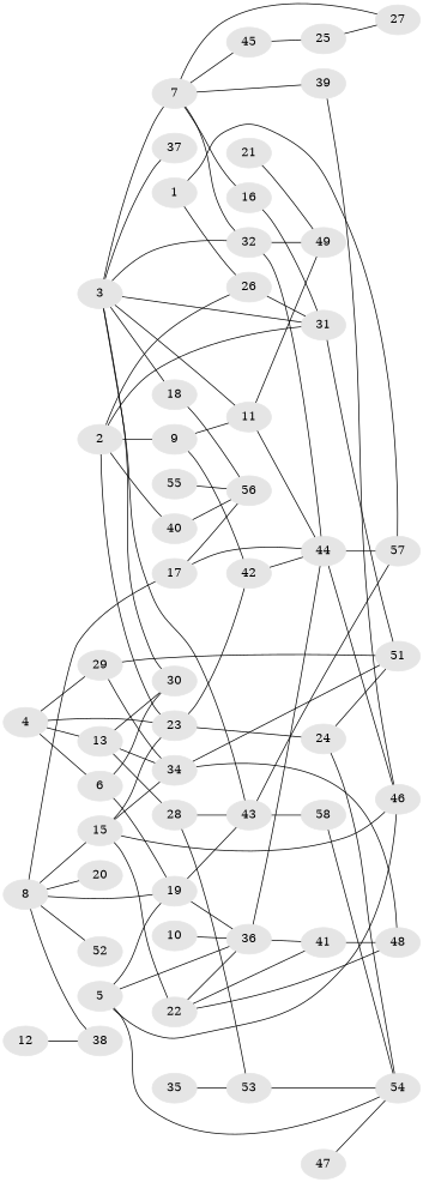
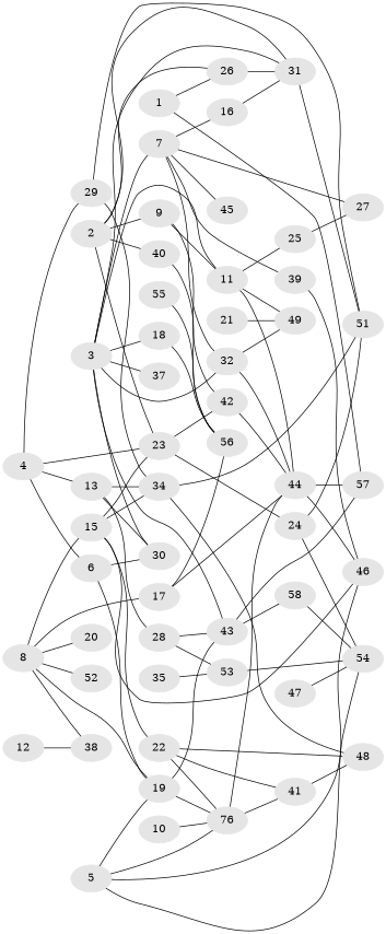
  graph {
    rankdir=LR
    node [color=gray90 style=filled]
    1
    26
    57
    31
    2
    9
    23
    40
    11
    42
    24
    51
    56
    3
    7
    18
    30
    32
    37
    43
    16
    27
    39
    45
    25
    44
    49
    n28 [label=58]
    4
    6
    13
    29
    19
    28
    34
    5
-   36
+   36 [label=76]
    46
    54
    41
    8
    15
    17
    20
    38
    52
    22
    10
    12
    53
    48
    21
    35
    47
    55
    1 -- 26
    1 -- 57
    26 -- 31
    31 -- 51
    2 -- 26
    2 -- 31
    2 -- 9
    2 -- 23
    2 -- 40
    9 -- 11
    9 -- 42
    23 -- 42
    23 -- 24
    40 -- 56
-   45 -- 25
+   11 -- 25
    11 -- 44
    11 -- 49
    42 -- 44
    24 -- 51
    24 -- 54
    3 -- 31
    3 -- 11
    3 -- 7
    3 -- 18
    3 -- 30
    3 -- 32
    3 -- 37
    3 -- 43
    7 -- 32
    7 -- 16
    7 -- 27
    7 -- 39
    7 -- 45
    18 -- 56
    32 -- 44
    32 -- 49
    43 -- 57
    43 -- n28
    16 -- 31
    39 -- 46
    25 -- 27
    44 -- 57
    44 -- 46
    n28 -- 54
    4 -- 23
    4 -- 6
    4 -- 13
    4 -- 29
    6 -- 30
    6 -- 19
    13 -- 30
    13 -- 28
    13 -- 34
    29 -- 51
    29 -- 34
    19 -- 43
    19 -- 36
    28 -- 43
    28 -- 53
    34 -- 51
    34 -- 48
    5 -- 19
    5 -- 36
    5 -- 46
    5 -- 54
    36 -- 44
    36 -- 41
    41 -- 48
    8 -- 19
    8 -- 15
    8 -- 17
    8 -- 20
    8 -- 38
    8 -- 52
    15 -- 23
    15 -- 34
    15 -- 46
    15 -- 22
    17 -- 56
    17 -- 44
    22 -- 36
    22 -- 41
    22 -- 48
    10 -- 36
    12 -- 38
    53 -- 54
    21 -- 49
    35 -- 53
    47 -- 54
    55 -- 56
  }
